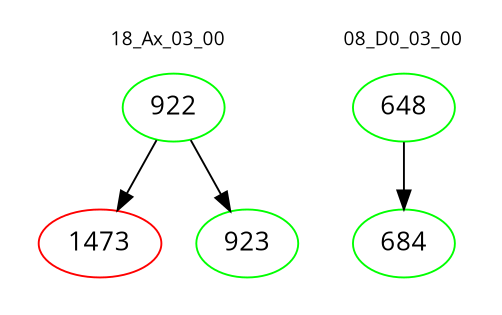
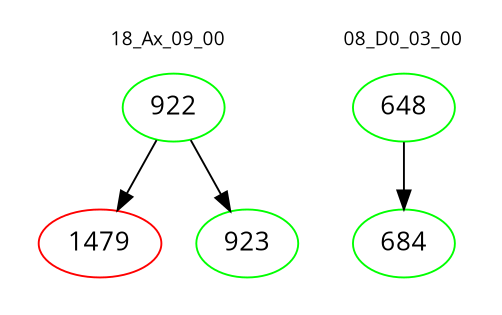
  digraph {
    fontname="Open Sans"
    node [color=green fontname="Open Sans"]
    edge [color=black fontname="Open Sans"]
    n1 [label=922]
-   n2 [color=red label=1473]
+   n2 [color=red label=1479]
    n3 [label=923]
    n4 [label=648]
    n5 [label=684]
    subgraph cluster_1 {
      color=white
      fontsize=10
-     label="18_Ax_03_00"
+     label="18_Ax_09_00"
      n1
      n2
      n3
    }
    subgraph cluster_2 {
      color=white
      fontsize=10
      label="08_D0_03_00"
      n4
      n5
    }
    n1 -> n2
    n1 -> n3
    n4 -> n5
  }
